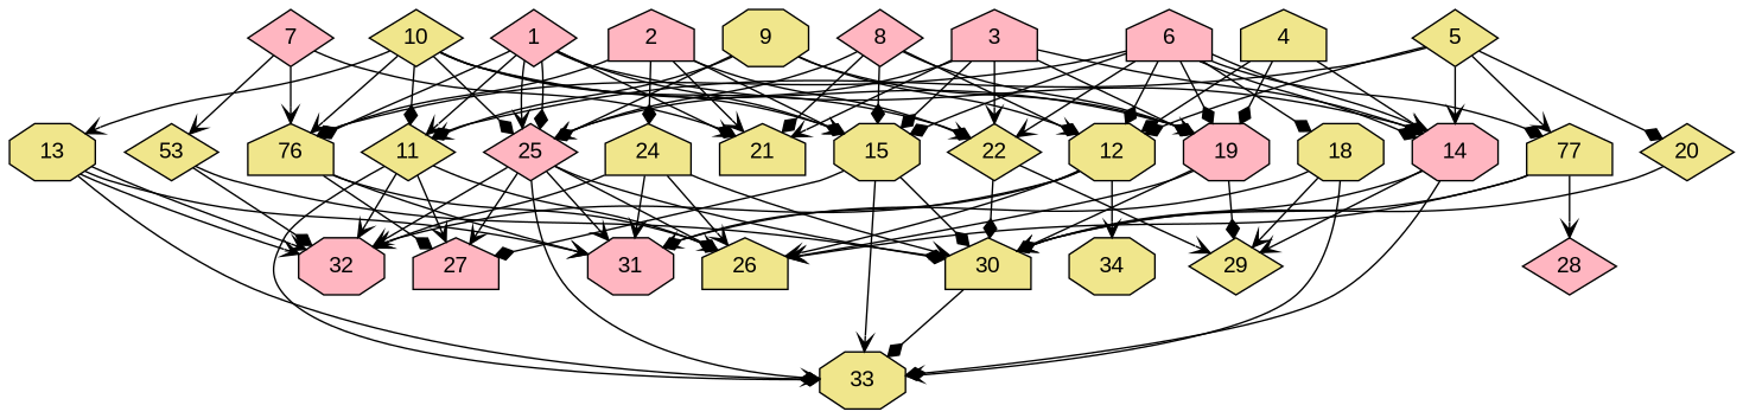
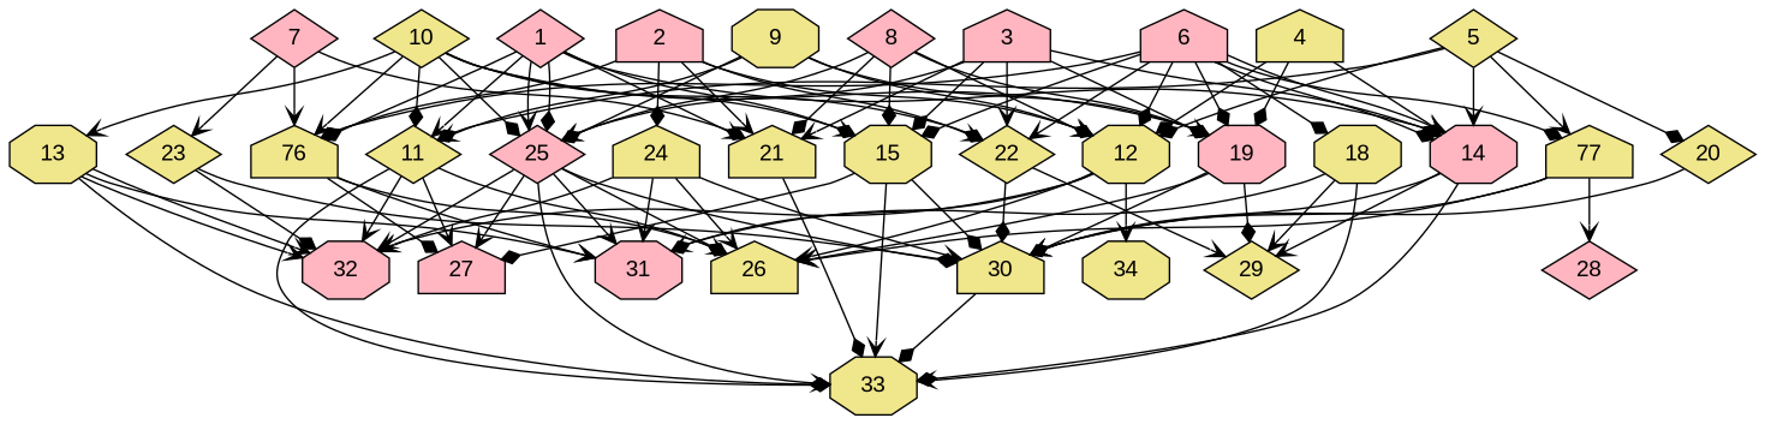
  digraph {
    fontname="Liberation Sans"
    node [alpha=0.17 fillcolor=khaki fontname="Liberation Sans" shape=diamond style=filled]
    edge [arrowhead=vee fontname="Liberation Sans"]
    1 [alpha=0.12 expect_size=87868224963608576000 fillcolor=lightpink]
    11 [alpha=0.15 expect_size=35585885928218968]
    14 [alpha=0.03 expect_size=190775060367088287744 fillcolor=lightpink shape=octagon]
    15 [alpha=0.02 expect_size=9113165224738816000 shape=octagon]
    n5 [expect_size=9777603425171668992 label=76 shape=house]
    21 [alpha=0.00 expect_size=7387405943413610 shape=house]
    25 [alpha=0.13 expect_size=91136730591486017536 fillcolor=lightpink]
    26 [alpha=0.13 expect_size=121022388053393539072 shape=house]
    27 [expect_size=249325045608253227008 fillcolor=lightpink shape=house]
    32 [alpha=0.11 expect_size=12618829688030204 fillcolor=lightpink shape=octagon]
    33 [alpha=0.12 expect_size=188842360298325147648 shape=octagon]
    29 [alpha=0.04 expect_size=381245458974331]
    30 [alpha=0.14 expect_size=510965292296573312 shape=house]
    31 [alpha=0.10 expect_size=172643315601410368 fillcolor=lightpink shape=octagon]
    34 [expect_size=4024817129405807 shape=octagon]
    28 [alpha=0.16 expect_size=87147340674105344000 fillcolor=lightpink]
    2 [alpha=0.11 expect_size=67795704385850310656 fillcolor=lightpink shape=house]
    12 [expect_size=7854713045772115 shape=octagon]
    22 [alpha=0.06 expect_size=82294154140382]
    24 [alpha=0.19 expect_size=250873643964301312 shape=house]
    3 [alpha=0.14 expect_size=218524589989163958272 fillcolor=lightpink shape=house]
    19 [alpha=0.15 expect_size=297953150743609664 fillcolor=lightpink shape=octagon]
    4 [alpha=0.15 expect_size=24653741460073480192 shape=house]
    5 [alpha=0.13 expect_size=232893577812770816]
    n25 [alpha=0.18 expect_size=503502022369259840 label=77 shape=house]
    20 [alpha=0.06 expect_size=213085852510808178688]
    6 [alpha=0.10 expect_size=60411726014878352 fillcolor=lightpink shape=house]
    18 [alpha=0.07 expect_size=13280556213819988 shape=octagon]
    7 [alpha=0.05 expect_size=10081724004034412544 fillcolor=lightpink]
-   23 [alpha=0.03 expect_size=379529085119376448 label=53]
+   23 [alpha=0.03 expect_size=379529085119376448]
    8 [alpha=0.10 expect_size=533933540538003392 fillcolor=lightpink]
    9 [alpha=0.03 expect_size=63123663005562175488 shape=octagon]
    10 [expect_size=6878217909929537]
    13 [expect_size=29296679659853840384 shape=octagon]
    1 -> 11
    1 -> 14 [arrowhead=diamond]
    1 -> 15
    1 -> n5 [arrowhead=diamond]
    1 -> 21
    1 -> 25
    1 -> 25 [arrowhead=diamond]
    11 -> 26 [arrowhead=diamond]
    11 -> 27
    11 -> 32
    11 -> 33 [arrowhead=diamond]
    14 -> 33 [arrowhead=diamond]
    14 -> 29
    14 -> 30
    15 -> 27 [arrowhead=diamond]
    15 -> 33
    15 -> 30 [arrowhead=diamond]
    n5 -> 26
    n5 -> 27 [arrowhead=diamond]
    n5 -> 31
+   21 -> 33 [arrowhead=diamond]
    25 -> 26 [arrowhead=diamond]
    25 -> 27
    25 -> 32
    25 -> 33
    25 -> 30 [arrowhead=diamond]
    25 -> 31
    30 -> 33 [arrowhead=diamond]
    2 -> n5 [arrowhead=diamond]
    2 -> 21
-   2 -> 15
+   2 -> 12
    2 -> 22
    2 -> 24 [arrowhead=diamond]
    12 -> 26
    12 -> 32
    12 -> 31 [arrowhead=diamond]
    12 -> 34
    22 -> 29
    22 -> 30 [arrowhead=diamond]
    24 -> 26
    24 -> 32
    24 -> 30
    24 -> 31
    3 -> 14 [arrowhead=diamond]
    3 -> 15 [arrowhead=diamond]
    3 -> 21
    3 -> 25
    3 -> 22
    3 -> 19 [arrowhead=diamond]
    19 -> 26
    19 -> 29 [arrowhead=diamond]
    19 -> 30 [arrowhead=diamond]
    4 -> 14
    4 -> 12 [arrowhead=diamond]
    4 -> 19 [arrowhead=diamond]
    5 -> 11 [arrowhead=diamond]
    5 -> 14
    5 -> 12 [arrowhead=diamond]
    5 -> n25
    5 -> 20 [arrowhead=diamond]
    n25 -> 26
    n25 -> 30
    n25 -> 28
    20 -> 30
    6 -> 14 [arrowhead=diamond]
    6 -> 14
    6 -> 15 [arrowhead=diamond]
    6 -> n5 [arrowhead=diamond]
    6 -> 12 [arrowhead=diamond]
    6 -> 22
    6 -> 19 [arrowhead=diamond]
    6 -> n25 [arrowhead=diamond]
    6 -> 18 [arrowhead=diamond]
    18 -> 33
    18 -> 29
    18 -> 31
    7 -> n5
    7 -> 21 [arrowhead=diamond]
    7 -> 23
    23 -> 32 [arrowhead=diamond]
    23 -> 30 [arrowhead=diamond]
    8 -> 15 [arrowhead=diamond]
    8 -> 21 [arrowhead=diamond]
    8 -> 25
    8 -> 12
    8 -> 19 [arrowhead=diamond]
    9 -> 11
    9 -> 25 [arrowhead=diamond]
    9 -> 12 [arrowhead=diamond]
    9 -> 19 [arrowhead=diamond]
    10 -> 11 [arrowhead=diamond]
    10 -> 15 [arrowhead=diamond]
    10 -> n5
    10 -> 25 [arrowhead=diamond]
    10 -> 22 [arrowhead=diamond]
    10 -> 19
    10 -> 13
    13 -> 32
    13 -> 32
    13 -> 33 [arrowhead=diamond]
    13 -> 31
  }
